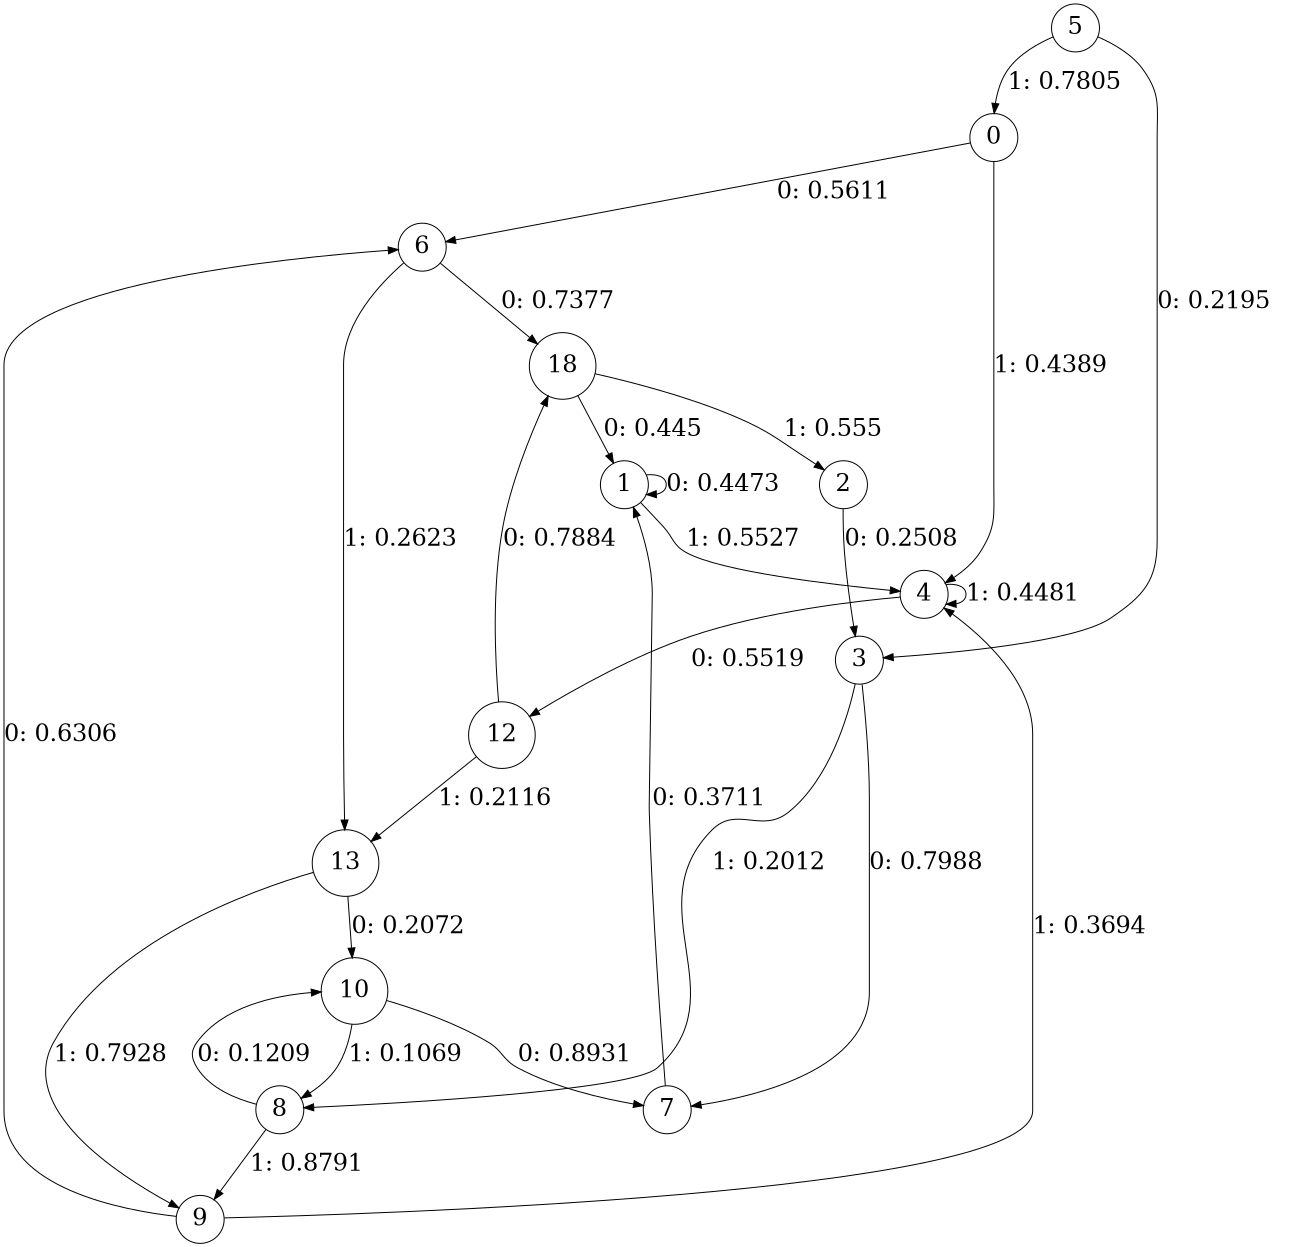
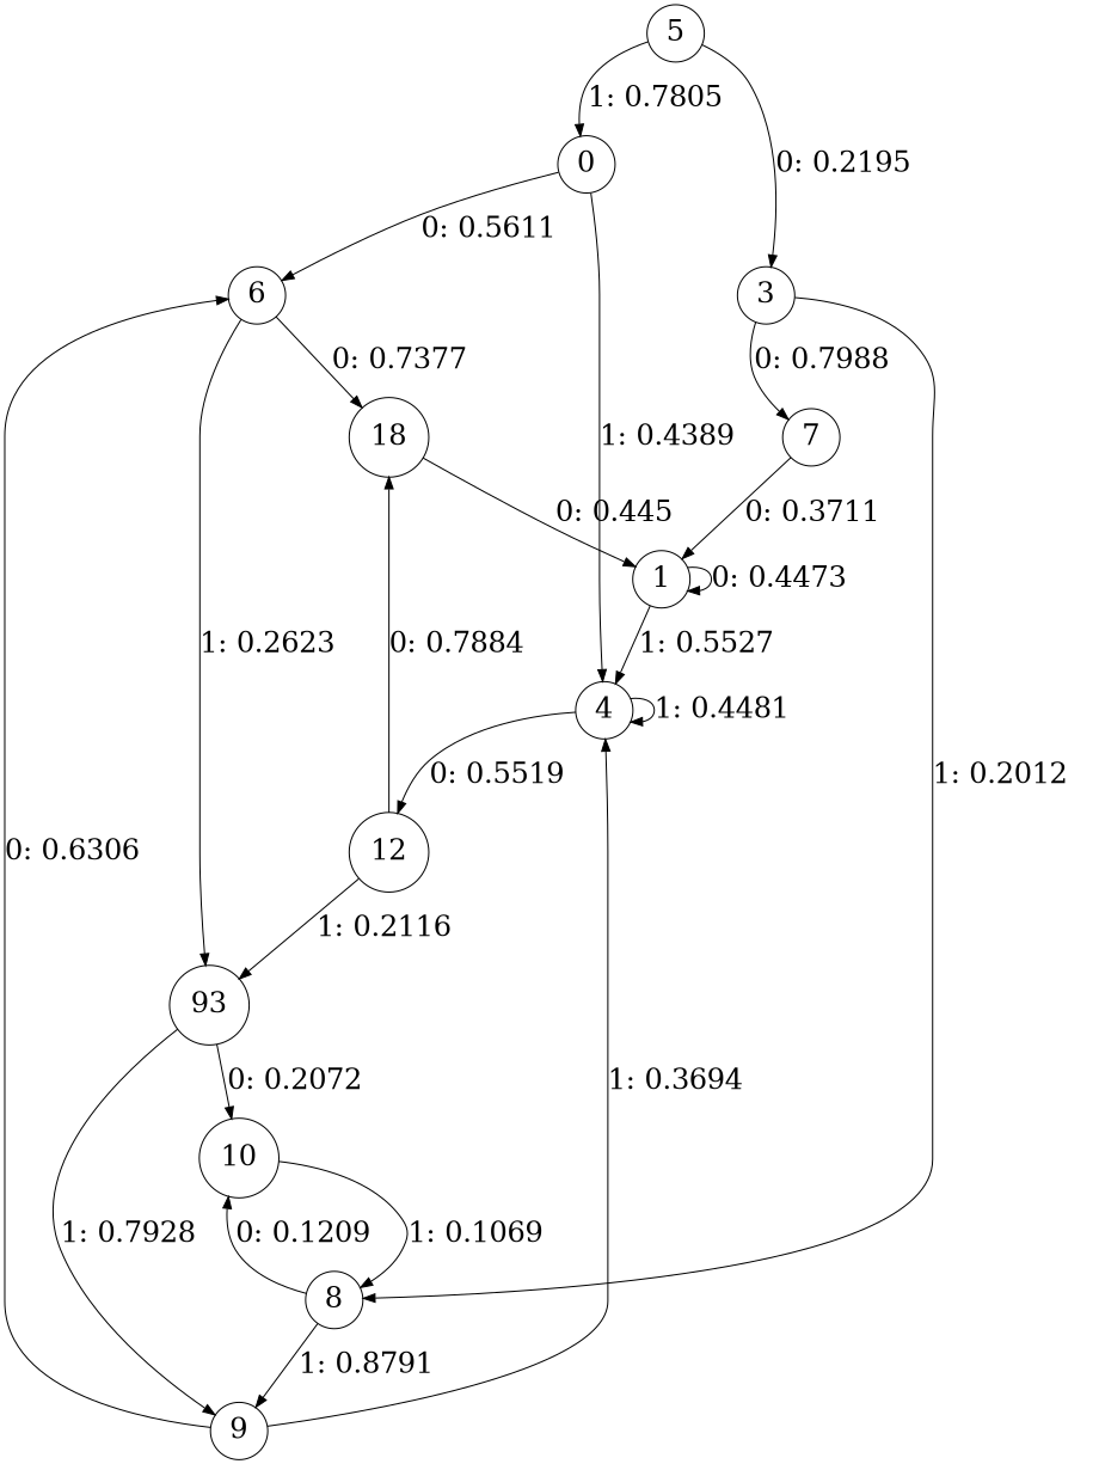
  digraph {
    node [fontsize=24 shape=circle]
    edge [fontsize=24]
    0
    6
    4
    n4 [label=18]
-   13
+   13 [label=93]
    12
    1
-   2
    10
    9
    5
    3
    7
    8
    0 -> 6 [label="0: 0.5611   "]
    0 -> 4 [label="1: 0.4389   "]
    6 -> n4 [label="0: 0.7377   "]
    6 -> 13 [label="1: 0.2623   "]
    4 -> 4 [label="1: 0.4481   "]
    4 -> 12 [label="0: 0.5519   "]
    n4 -> 1 [label="0: 0.445    "]
-   n4 -> 2 [label="1: 0.555    "]
    13 -> 10 [label="0: 0.2072   "]
    13 -> 9 [label="1: 0.7928   "]
    12 -> n4 [label="0: 0.7884   "]
    12 -> 13 [label="1: 0.2116   "]
    1 -> 4 [label="1: 0.5527   "]
    1 -> 1 [label="0: 0.4473   "]
-   2 -> 3 [label="0: 0.2508   "]
-   10 -> 7 [label="0: 0.8931   "]
    10 -> 8 [label="1: 0.1069   "]
    9 -> 6 [label="0: 0.6306   "]
    9 -> 4 [label="1: 0.3694   "]
    5 -> 0 [label="1: 0.7805   "]
    5 -> 3 [label="0: 0.2195   "]
    3 -> 7 [label="0: 0.7988   "]
    3 -> 8 [label="1: 0.2012   "]
    7 -> 1 [label="0: 0.3711   "]
    8 -> 10 [label="0: 0.1209   "]
    8 -> 9 [label="1: 0.8791   "]
  }
